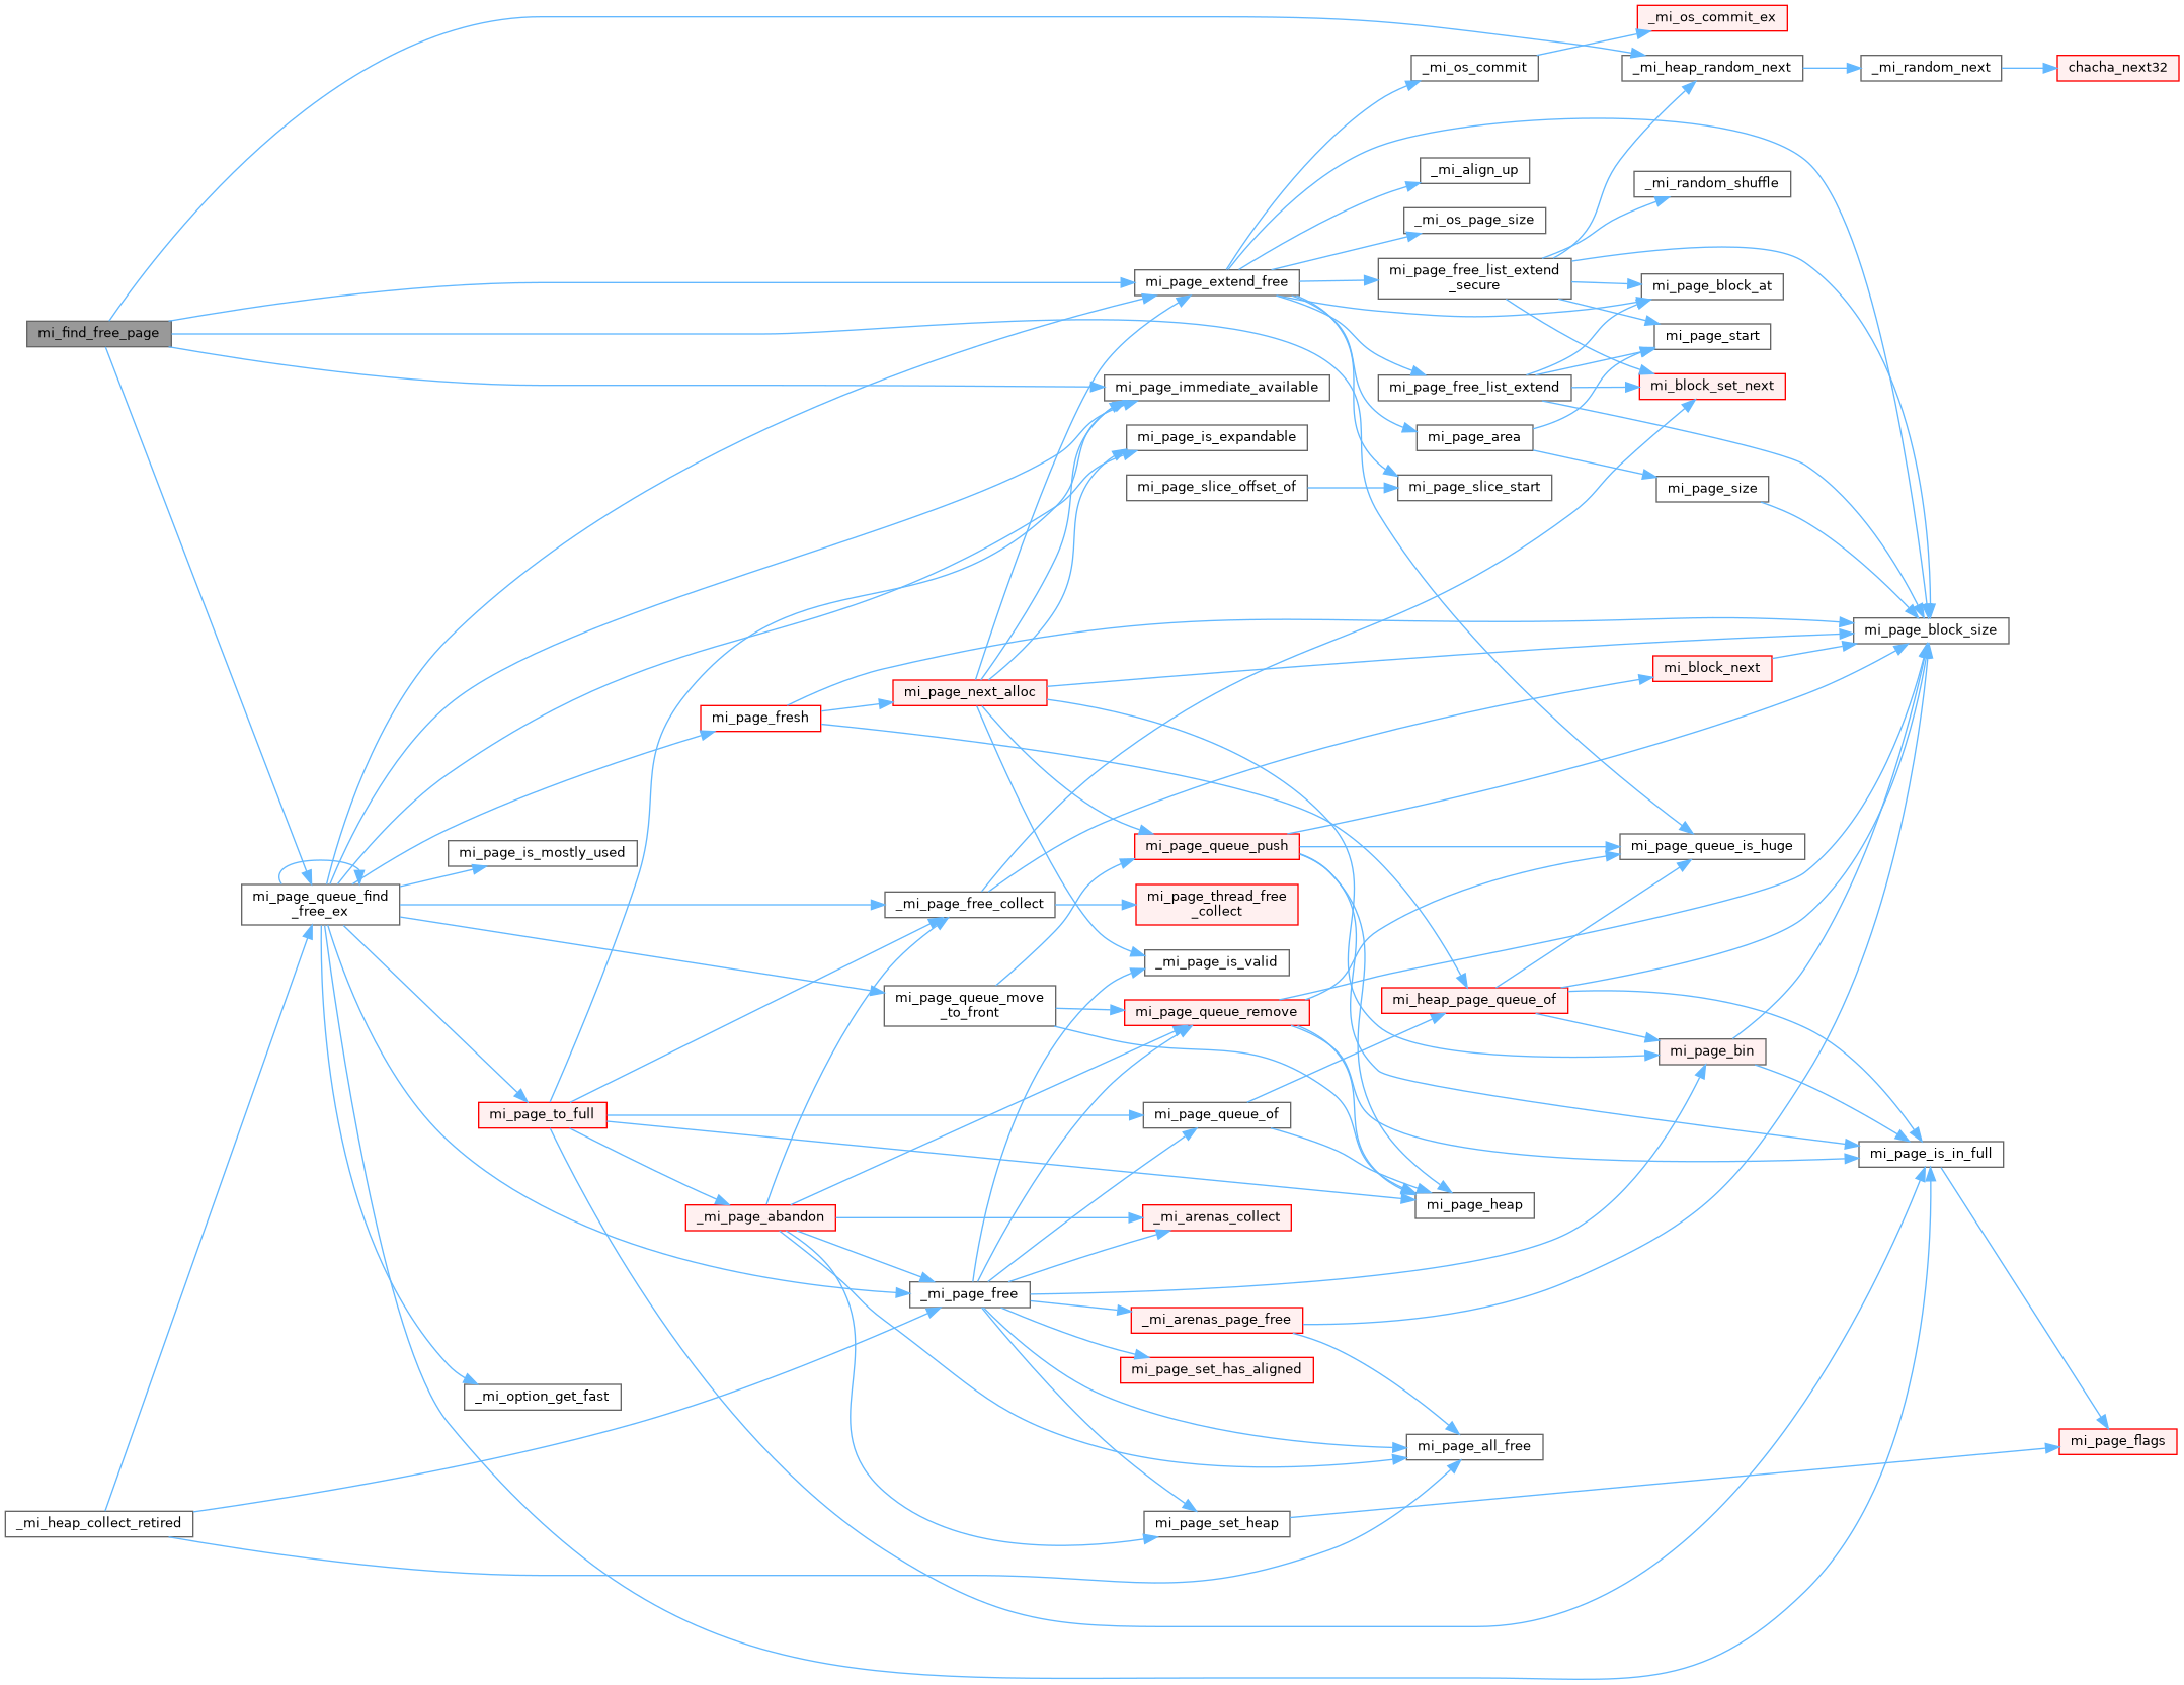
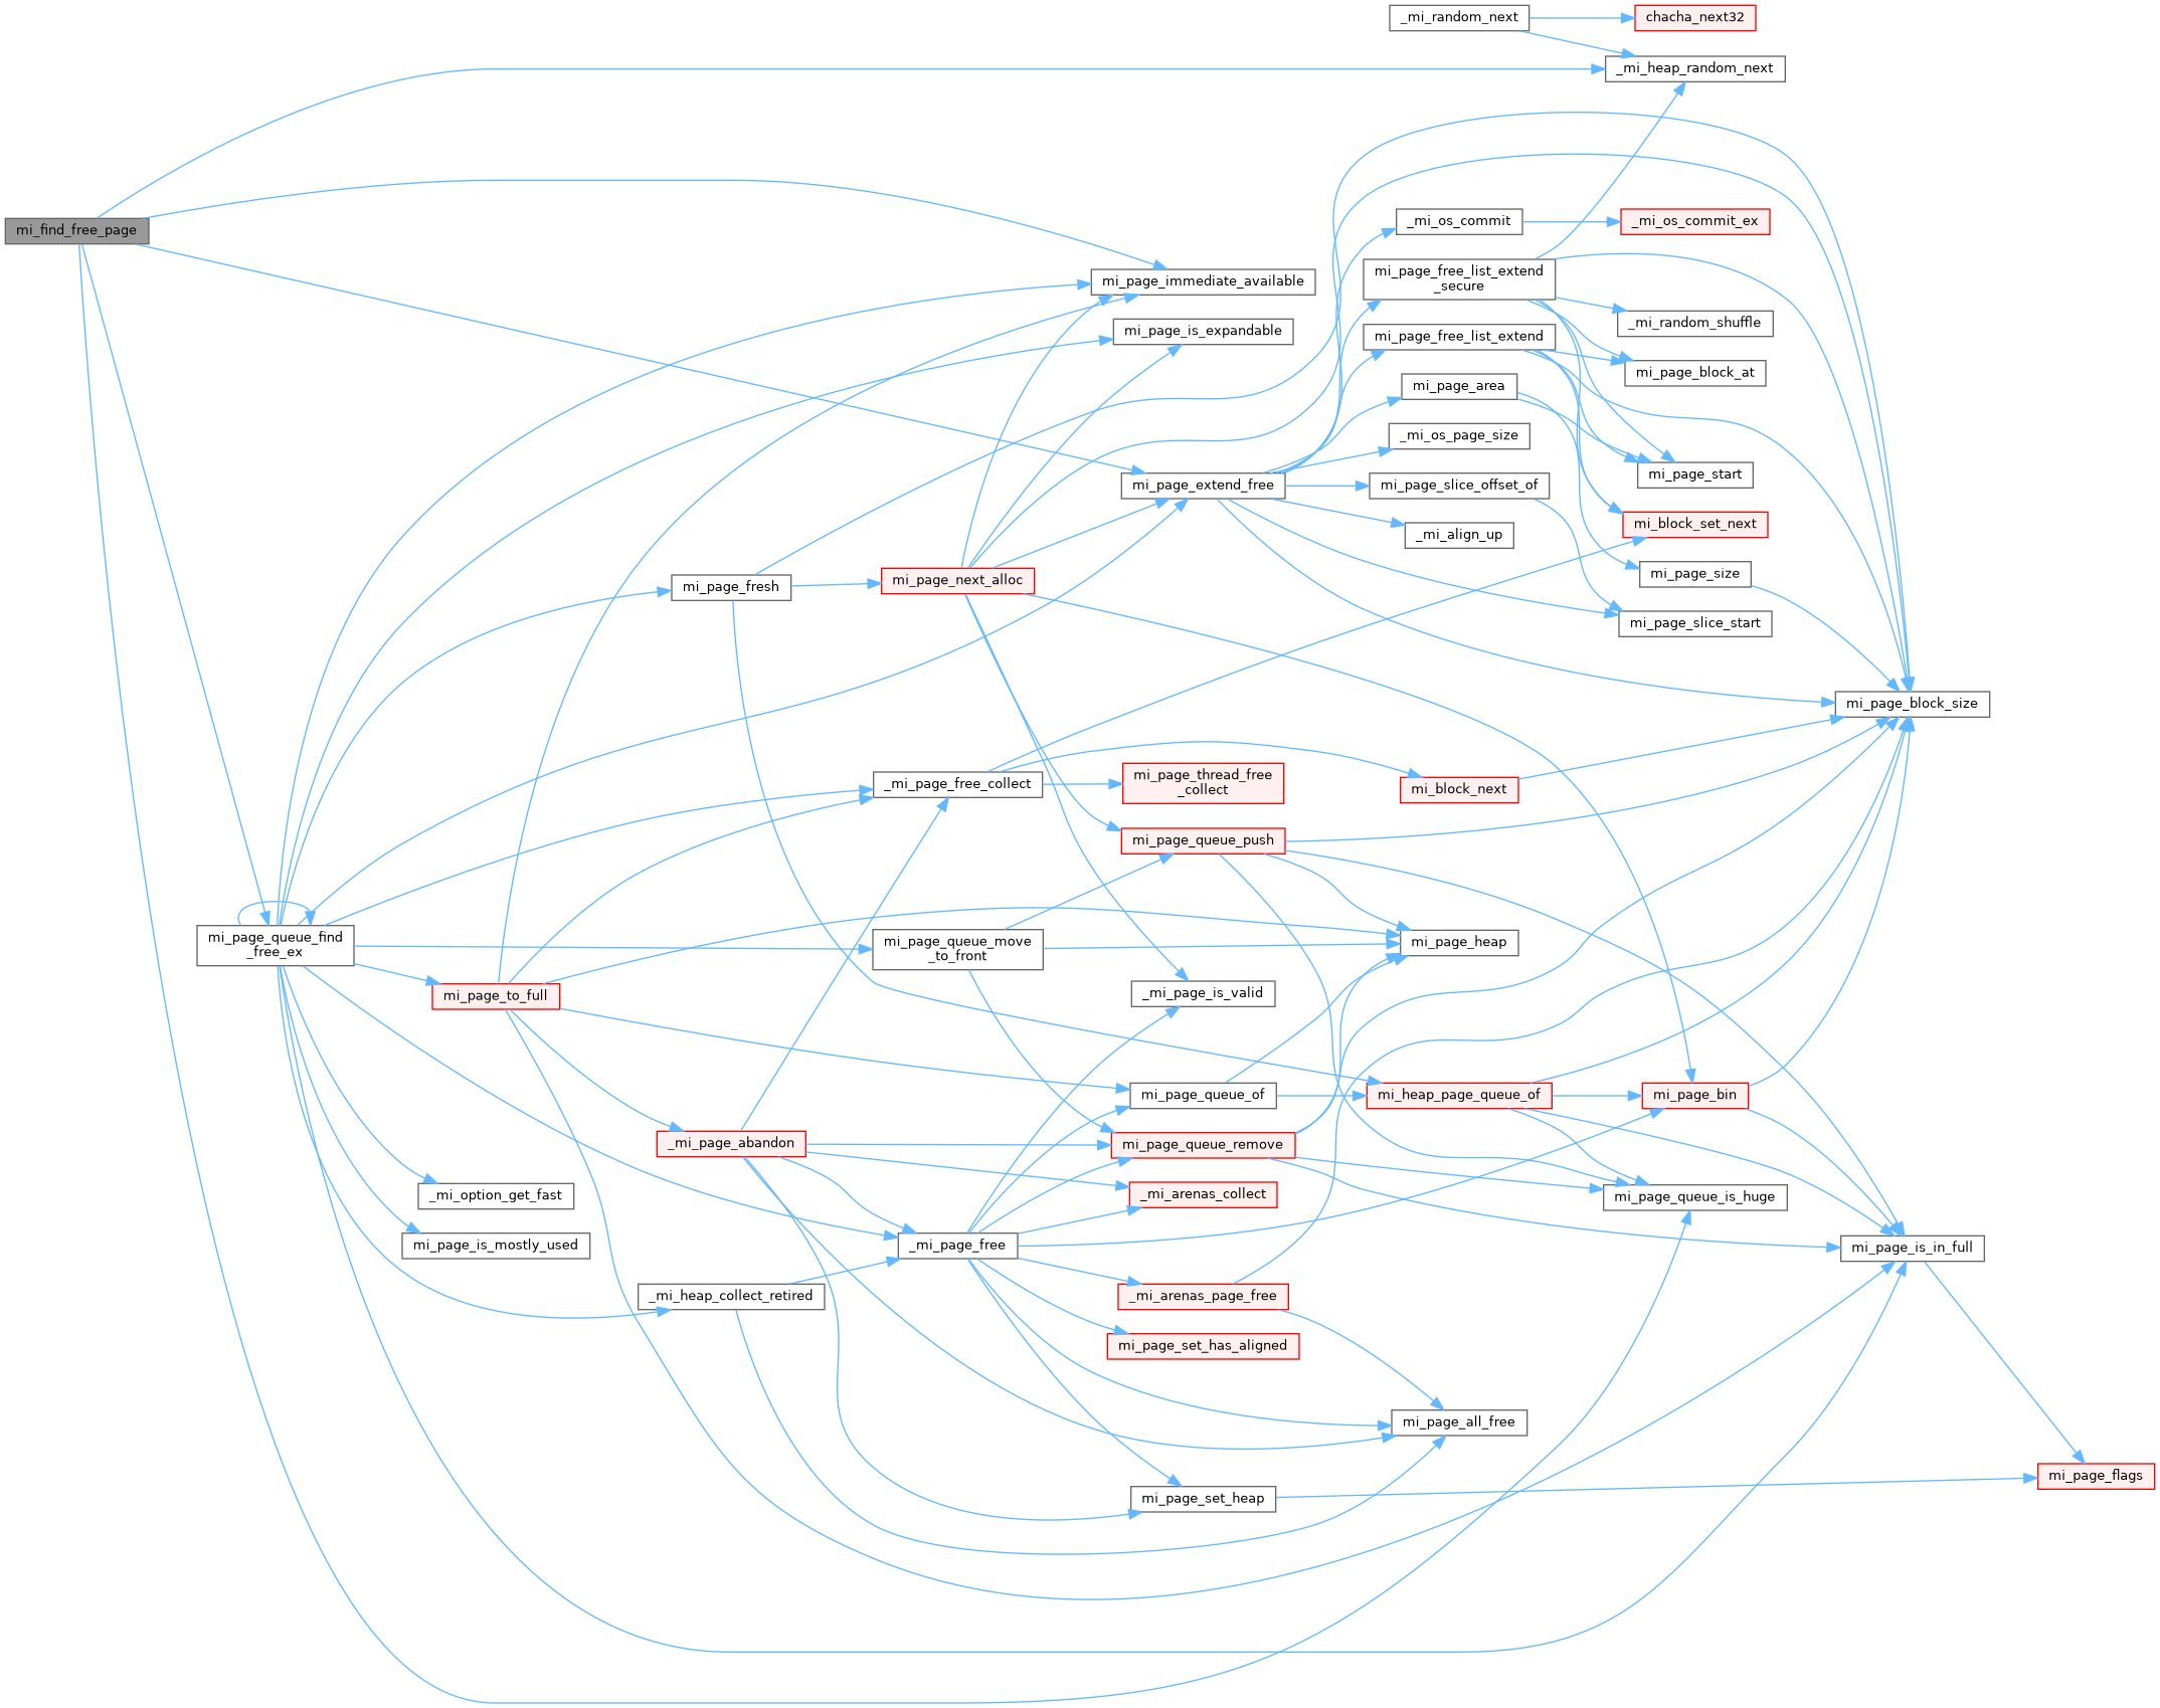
  digraph {
    rankdir=LR
    node [color=grey40 fillcolor=white fontname=Helvetica fontsize=10 shape=box style=filled]
    edge [color=steelblue1 fontname=Helvetica fontsize=10 labelfontname=Helvetica labelfontsize=10 style=solid]
    n1 [color=gray40 fillcolor=grey60 fontcolor=black height=0.2 label=mi_find_free_page width=0.4]
    n2 [height=0.2 label=_mi_heap_random_next width=0.4]
    n3 [height=0.2 label=mi_page_extend_free width=0.4]
    n4 [height=0.2 label=mi_page_immediate_available width=0.4]
    n5 [height=0.2 label="mi_page_queue_find\l_free_ex" width=0.4]
    n6 [height=0.2 label=mi_page_queue_is_huge width=0.4]
    n7 [height=0.2 label=_mi_random_next width=0.4]
    n8 [height=0.2 label=_mi_align_up width=0.4]
    n9 [height=0.2 label=_mi_os_commit width=0.4]
    n10 [height=0.2 label=_mi_os_page_size width=0.4]
    n11 [height=0.2 label=mi_page_area width=0.4]
    n12 [height=0.2 label=mi_page_block_size width=0.4]
    n13 [height=0.2 label=mi_page_free_list_extend width=0.4]
    n14 [height=0.2 label="mi_page_free_list_extend\l_secure" width=0.4]
    n15 [height=0.2 label=mi_page_slice_offset_of width=0.4]
    n16 [height=0.2 label=mi_page_slice_start width=0.4]
    n17 [height=0.2 label=_mi_heap_collect_retired width=0.4]
    n18 [height=0.2 label=_mi_page_free width=0.4]
    n19 [height=0.2 label=mi_page_is_in_full width=0.4]
    n20 [height=0.2 label=_mi_option_get_fast width=0.4]
    n21 [height=0.2 label=_mi_page_free_collect width=0.4]
-   n22 [color=red height=0.2 label=mi_page_fresh width=0.4]
+   n22 [height=0.2 label=mi_page_fresh width=0.4]
    n23 [height=0.2 label=mi_page_is_expandable width=0.4]
    n24 [height=0.2 label=mi_page_is_mostly_used width=0.4]
    n25 [height=0.2 label="mi_page_queue_move\l_to_front" width=0.4]
    n26 [color=red fillcolor="#FFF0F0" height=0.2 label=mi_page_to_full width=0.4]
    n27 [color=red fillcolor="#FFF0F0" height=0.2 label=chacha_next32 width=0.4]
    n28 [color=red fillcolor="#FFF0F0" height=0.2 label=_mi_os_commit_ex width=0.4]
    n29 [height=0.2 label=mi_page_size width=0.4]
    n30 [height=0.2 label=mi_page_start width=0.4]
    n31 [color=red fillcolor="#FFF0F0" height=0.2 label=mi_block_set_next width=0.4]
    n32 [height=0.2 label=mi_page_block_at width=0.4]
    n33 [height=0.2 label=_mi_random_shuffle width=0.4]
    n34 [height=0.2 label=mi_page_all_free width=0.4]
    n35 [color=red fillcolor="#FFF0F0" height=0.2 label=_mi_arenas_collect width=0.4]
    n36 [color=red fillcolor="#FFF0F0" height=0.2 label=_mi_arenas_page_free width=0.4]
    n37 [height=0.2 label=_mi_page_is_valid width=0.4]
-   n38 [fillcolor="#FFF0F0" height=0.2 label=mi_page_bin width=0.4]
+   n38 [color=red fillcolor="#FFF0F0" height=0.2 label=mi_page_bin width=0.4]
    n39 [height=0.2 label=mi_page_queue_of width=0.4]
    n40 [color=red fillcolor="#FFF0F0" height=0.2 label=mi_page_queue_remove width=0.4]
    n41 [color=red fillcolor="#FFF0F0" height=0.2 label=mi_page_set_has_aligned width=0.4]
    n42 [height=0.2 label=mi_page_set_heap width=0.4]
    n43 [color=red fillcolor="#FFF0F0" height=0.2 label=mi_page_flags width=0.4]
    n44 [color=red fillcolor="#FFF0F0" height=0.2 label=mi_block_next width=0.4]
    n45 [color=red fillcolor="#FFF0F0" height=0.2 label="mi_page_thread_free\l_collect" width=0.4]
    n46 [color=red fillcolor="#FFF0F0" height=0.2 label=mi_heap_page_queue_of width=0.4]
    n47 [color=red fillcolor="#FFF0F0" height=0.2 label=mi_page_next_alloc width=0.4]
    n48 [height=0.2 label=mi_page_heap width=0.4]
    n49 [color=red fillcolor="#FFF0F0" height=0.2 label=mi_page_queue_push width=0.4]
    n50 [color=red fillcolor="#FFF0F0" height=0.2 label=_mi_page_abandon width=0.4]
    n1 -> n2
    n1 -> n3
    n1 -> n4
    n1 -> n5
    n1 -> n6
-   n2 -> n7
+   n7 -> n2
    n3 -> n8
    n3 -> n9
    n3 -> n10
    n3 -> n11
    n3 -> n12
    n3 -> n13
    n3 -> n14
-   n3 -> n32
+   n3 -> n15
    n3 -> n16
    n5 -> n3
    n5 -> n4
    n5 -> n5
-   n17 -> n5
+   n5 -> n17
    n5 -> n18
    n5 -> n19
    n5 -> n20
    n5 -> n21
    n5 -> n22
    n5 -> n23
    n5 -> n24
    n5 -> n25
    n5 -> n26
    n7 -> n27
    n9 -> n28
    n11 -> n29
    n11 -> n30
    n13 -> n12
    n13 -> n30
    n13 -> n31
    n13 -> n32
    n14 -> n2
    n14 -> n12
    n14 -> n30
    n14 -> n31
    n14 -> n32
    n14 -> n33
    n15 -> n16
    n17 -> n18
    n17 -> n34
    n18 -> n34
    n18 -> n35
    n18 -> n36
    n18 -> n37
    n18 -> n38
    n18 -> n39
    n18 -> n40
    n18 -> n41
    n18 -> n42
    n19 -> n43
    n21 -> n31
    n21 -> n44
    n21 -> n45
    n22 -> n12
    n22 -> n46
    n22 -> n47
    n25 -> n40
    n25 -> n48
    n25 -> n49
    n26 -> n4
    n26 -> n19
    n26 -> n21
    n26 -> n39
    n26 -> n48
    n26 -> n50
    n29 -> n12
    n36 -> n12
    n36 -> n34
    n38 -> n12
    n38 -> n19
    n39 -> n46
    n39 -> n48
    n40 -> n6
    n40 -> n12
    n40 -> n19
    n40 -> n48
    n42 -> n43
    n44 -> n12
    n46 -> n6
    n46 -> n12
    n46 -> n19
    n46 -> n38
    n47 -> n3
    n47 -> n4
    n47 -> n12
    n47 -> n23
    n47 -> n37
    n47 -> n38
    n47 -> n49
    n49 -> n6
    n49 -> n12
    n49 -> n19
    n49 -> n48
    n50 -> n18
    n50 -> n21
    n50 -> n34
    n50 -> n35
    n50 -> n40
    n50 -> n42
  }
